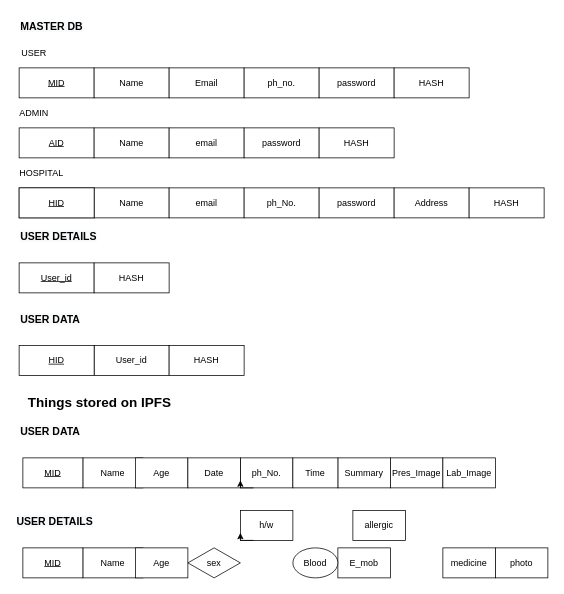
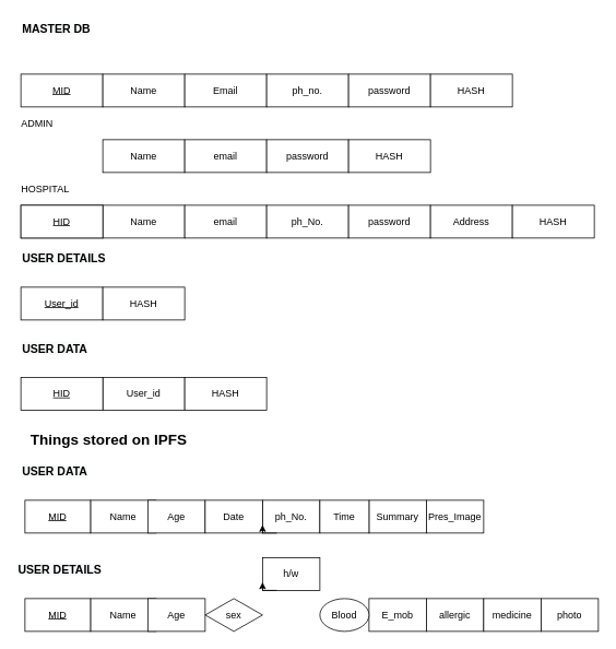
  <mxCell id="0" />
  <mxCell id="1" parent="0" />
  <mxCell id="2" value="&lt;u&gt;MID&lt;/u&gt;" style="whiteSpace=wrap;html=1;align=center;" parent="1" vertex="1"><mxGeometry x="25" y="90" width="100" height="40" as="geometry" /></mxCell>
  <mxCell id="3" value="Name" style="whiteSpace=wrap;html=1;align=center;" parent="1" vertex="1"><mxGeometry x="125" y="90" width="100" height="40" as="geometry" /></mxCell>
  <mxCell id="4" value="Email" style="whiteSpace=wrap;html=1;align=center;" parent="1" vertex="1"><mxGeometry x="225" y="90" width="100" height="40" as="geometry" /></mxCell>
  <mxCell id="5" value="ph_no." style="whiteSpace=wrap;html=1;align=center;" parent="1" vertex="1"><mxGeometry x="325" y="90" width="100" height="40" as="geometry" /></mxCell>
  <mxCell id="6" value="password" style="whiteSpace=wrap;html=1;align=center;" parent="1" vertex="1"><mxGeometry x="425" y="90" width="100" height="40" as="geometry" /></mxCell>
- <mxCell id="7" value="&lt;u&gt;AID&lt;/u&gt;" style="whiteSpace=wrap;html=1;align=center;" parent="1" vertex="1"><mxGeometry x="25" y="170" width="100" height="40" as="geometry" /></mxCell>
  <mxCell id="8" value="Name" style="whiteSpace=wrap;html=1;align=center;" parent="1" vertex="1"><mxGeometry x="125" y="170" width="100" height="40" as="geometry" /></mxCell>
  <mxCell id="9" value="email" style="whiteSpace=wrap;html=1;align=center;" parent="1" vertex="1"><mxGeometry x="225" y="170" width="100" height="40" as="geometry" /></mxCell>
  <mxCell id="10" value="password" style="whiteSpace=wrap;html=1;align=center;" parent="1" vertex="1"><mxGeometry x="325" y="170" width="100" height="40" as="geometry" /></mxCell>
  <mxCell id="11" value="HASH" style="whiteSpace=wrap;html=1;align=center;" parent="1" vertex="1"><mxGeometry x="425" y="170" width="100" height="40" as="geometry" /></mxCell>
  <mxCell id="12" value="&lt;u&gt;HID&lt;/u&gt;" style="whiteSpace=wrap;html=1;align=center;" parent="1" vertex="1"><mxGeometry x="25" y="250" width="100" height="40" as="geometry" /></mxCell>
  <mxCell id="13" value="Name" style="whiteSpace=wrap;html=1;align=center;" parent="1" vertex="1"><mxGeometry x="125" y="250" width="100" height="40" as="geometry" /></mxCell>
  <mxCell id="14" value="email" style="whiteSpace=wrap;html=1;align=center;" parent="1" vertex="1"><mxGeometry x="225" y="250" width="100" height="40" as="geometry" /></mxCell>
  <mxCell id="15" value="ph_No." style="whiteSpace=wrap;html=1;align=center;" parent="1" vertex="1"><mxGeometry x="325" y="250" width="100" height="40" as="geometry" /></mxCell>
  <mxCell id="16" value="password" style="whiteSpace=wrap;html=1;align=center;" parent="1" vertex="1"><mxGeometry x="425" y="250" width="100" height="40" as="geometry" /></mxCell>
- <mxCell id="17" value="USER" style="text;html=1;strokeColor=none;fillColor=none;align=center;verticalAlign=middle;whiteSpace=wrap;rounded=0;" parent="1" vertex="1"><mxGeometry x="25" y="60" width="40" height="20" as="geometry" /></mxCell>
  <mxCell id="18" value="ADMIN" style="text;html=1;strokeColor=none;fillColor=none;align=center;verticalAlign=middle;whiteSpace=wrap;rounded=0;" parent="1" vertex="1"><mxGeometry x="25" y="140" width="40" height="20" as="geometry" /></mxCell>
  <mxCell id="19" value="HOSPITAL" style="text;html=1;strokeColor=none;fillColor=none;align=center;verticalAlign=middle;whiteSpace=wrap;rounded=0;" parent="1" vertex="1"><mxGeometry x="35" y="220" width="40" height="20" as="geometry" /></mxCell>
  <mxCell id="20" value="&lt;span style=&quot;color: rgb(0 , 0 , 0) ; font-family: &amp;#34;helvetica&amp;#34; ; font-style: normal ; letter-spacing: normal ; text-align: center ; text-indent: 0px ; text-transform: none ; word-spacing: 0px ; background-color: rgb(248 , 249 , 250) ; display: inline ; float: none&quot;&gt;&lt;font style=&quot;font-size: 14px&quot;&gt;&lt;b&gt;MASTER DB&lt;/b&gt;&lt;/font&gt;&lt;/span&gt;" style="text;whiteSpace=wrap;html=1;" vertex="1" parent="1"><mxGeometry x="25" y="20" width="110" height="30" as="geometry" /></mxCell>
  <mxCell id="21" value="HASH" style="whiteSpace=wrap;html=1;align=center;" vertex="1" parent="1"><mxGeometry x="525" y="90" width="100" height="40" as="geometry" /></mxCell>
  <mxCell id="22" value="Address" style="whiteSpace=wrap;html=1;align=center;" vertex="1" parent="1"><mxGeometry x="525" y="250" width="100" height="40" as="geometry" /></mxCell>
  <mxCell id="23" value="HASH" style="whiteSpace=wrap;html=1;align=center;" vertex="1" parent="1"><mxGeometry x="625" y="250" width="100" height="40" as="geometry" /></mxCell>
  <mxCell id="24" value="&lt;b style=&quot;color: rgb(0 , 0 , 0) ; font-family: &amp;#34;helvetica&amp;#34; ; font-size: 14px ; font-style: normal ; letter-spacing: normal ; text-align: center ; text-indent: 0px ; text-transform: none ; word-spacing: 0px ; background-color: rgb(248 , 249 , 250)&quot;&gt;USER DETAILS&lt;/b&gt;" style="text;whiteSpace=wrap;html=1;" vertex="1" parent="1"><mxGeometry x="25" y="300" width="110" height="30" as="geometry" /></mxCell>
  <mxCell id="25" value="&lt;u&gt;User_id&lt;/u&gt;" style="whiteSpace=wrap;html=1;align=center;" vertex="1" parent="1"><mxGeometry x="25" y="350" width="100" height="40" as="geometry" /></mxCell>
  <mxCell id="26" value="HASH" style="whiteSpace=wrap;html=1;align=center;" vertex="1" parent="1"><mxGeometry x="125" y="350" width="100" height="40" as="geometry" /></mxCell>
  <mxCell id="27" value="&lt;u&gt;HID&lt;/u&gt;" style="whiteSpace=wrap;html=1;align=center;" vertex="1" parent="1"><mxGeometry x="25" y="250" width="100" height="40" as="geometry" /></mxCell>
  <mxCell id="28" value="User_id" style="whiteSpace=wrap;html=1;align=center;" vertex="1" parent="1"><mxGeometry x="125" y="460" width="100" height="40" as="geometry" /></mxCell>
  <mxCell id="29" value="HASH" style="whiteSpace=wrap;html=1;align=center;" vertex="1" parent="1"><mxGeometry x="225" y="460" width="100" height="40" as="geometry" /></mxCell>
  <mxCell id="30" value="&lt;u&gt;HID&lt;/u&gt;" style="whiteSpace=wrap;html=1;align=center;" vertex="1" parent="1"><mxGeometry x="25" y="460" width="100" height="40" as="geometry" /></mxCell>
  <mxCell id="31" value="&lt;b style=&quot;color: rgb(0 , 0 , 0) ; font-family: &amp;#34;helvetica&amp;#34; ; font-size: 14px ; font-style: normal ; letter-spacing: normal ; text-align: center ; text-indent: 0px ; text-transform: none ; word-spacing: 0px ; background-color: rgb(248 , 249 , 250)&quot;&gt;USER DATA&lt;/b&gt;" style="text;whiteSpace=wrap;html=1;" vertex="1" parent="1"><mxGeometry x="25" y="410" width="110" height="30" as="geometry" /></mxCell>
  <mxCell id="32" value="&lt;div style=&quot;text-align: center&quot;&gt;&lt;font face=&quot;helvetica&quot; style=&quot;font-size: 18px&quot;&gt;&lt;b&gt;Things stored on IPFS&lt;/b&gt;&lt;/font&gt;&lt;/div&gt;" style="text;whiteSpace=wrap;html=1;" vertex="1" parent="1"><mxGeometry x="35" y="520" width="200" height="30" as="geometry" /></mxCell>
  <mxCell id="33" value="Name" style="whiteSpace=wrap;html=1;align=center;" vertex="1" parent="1"><mxGeometry x="110" y="610" width="80" height="40" as="geometry" /></mxCell>
  <mxCell id="34" value="ph_No." style="whiteSpace=wrap;html=1;align=center;" vertex="1" parent="1"><mxGeometry x="320" y="610" width="70" height="40" as="geometry" /></mxCell>
  <mxCell id="35" value="Summary" style="whiteSpace=wrap;html=1;align=center;" vertex="1" parent="1"><mxGeometry x="450" y="610" width="70" height="40" as="geometry" /></mxCell>
  <mxCell id="36" value="Pres_Image" style="whiteSpace=wrap;html=1;align=center;" vertex="1" parent="1"><mxGeometry x="520" y="610" width="70" height="40" as="geometry" /></mxCell>
  <mxCell id="37" value="&lt;b style=&quot;color: rgb(0, 0, 0); font-style: normal; letter-spacing: normal; text-indent: 0px; text-transform: none; word-spacing: 0px; font-family: helvetica; font-size: 14px; text-align: center; background-color: rgb(248, 249, 250);&quot;&gt;USER DATA&lt;/b&gt;" style="text;whiteSpace=wrap;html=1;" vertex="1" parent="1"><mxGeometry x="25" y="560" width="110" height="30" as="geometry" /></mxCell>
  <mxCell id="38" value="&lt;u&gt;MID&lt;/u&gt;" style="whiteSpace=wrap;html=1;align=center;" vertex="1" parent="1"><mxGeometry x="30" y="610" width="80" height="40" as="geometry" /></mxCell>
  <mxCell id="39" value="Age" style="whiteSpace=wrap;html=1;align=center;" vertex="1" parent="1"><mxGeometry x="180" y="610" width="70" height="40" as="geometry" /></mxCell>
  <mxCell id="40" value="Date" style="whiteSpace=wrap;html=1;align=center;" vertex="1" parent="1"><mxGeometry x="250" y="610" width="70" height="40" as="geometry" /></mxCell>
  <mxCell id="41" value="Time" style="whiteSpace=wrap;html=1;align=center;" vertex="1" parent="1"><mxGeometry x="390" y="610" width="60" height="40" as="geometry" /></mxCell>
- <mxCell id="42" value="Lab_Image" style="whiteSpace=wrap;html=1;align=center;" vertex="1" parent="1"><mxGeometry x="590" y="610" width="70" height="40" as="geometry" /></mxCell>
  <mxCell id="43" style="edgeStyle=orthogonalEdgeStyle;rounded=0;orthogonalLoop=1;jettySize=auto;html=1;exitX=0.25;exitY=1;exitDx=0;exitDy=0;entryX=0;entryY=0.75;entryDx=0;entryDy=0;" edge="1" parent="1" source="34" target="34"><mxGeometry relative="1" as="geometry" /></mxCell>
  <mxCell id="44" value="Name" style="whiteSpace=wrap;html=1;align=center;" vertex="1" parent="1"><mxGeometry x="110" y="730" width="80" height="40" as="geometry" /></mxCell>
  <mxCell id="45" value="h/w" style="whiteSpace=wrap;html=1;align=center;" vertex="1" parent="1"><mxGeometry x="320" y="680" width="70" height="40" as="geometry" /></mxCell>
  <mxCell id="46" value="E_mob" style="whiteSpace=wrap;html=1;align=center;" vertex="1" parent="1"><mxGeometry x="450" y="730" width="70" height="40" as="geometry" /></mxCell>
- <mxCell id="47" value="allergic" style="whiteSpace=wrap;html=1;align=center;" vertex="1" parent="1"><mxGeometry x="470" y="680" width="70" height="40" as="geometry" /></mxCell>
+ <mxCell id="47" value="allergic" style="whiteSpace=wrap;html=1;align=center;" vertex="1" parent="1"><mxGeometry x="520" y="730" width="70" height="40" as="geometry" /></mxCell>
  <mxCell id="48" value="&lt;u&gt;MID&lt;/u&gt;" style="whiteSpace=wrap;html=1;align=center;" vertex="1" parent="1"><mxGeometry x="30" y="730" width="80" height="40" as="geometry" /></mxCell>
  <mxCell id="49" value="Age" style="whiteSpace=wrap;html=1;align=center;" vertex="1" parent="1"><mxGeometry x="180" y="730" width="70" height="40" as="geometry" /></mxCell>
  <mxCell id="50" value="sex" style="rhombus;whiteSpace=wrap;html=1;align=center;" vertex="1" parent="1"><mxGeometry x="250" y="730" width="70" height="40" as="geometry" /></mxCell>
  <mxCell id="51" value="Blood" style="ellipse;whiteSpace=wrap;html=1;align=center;" vertex="1" parent="1"><mxGeometry x="390" y="730" width="60" height="40" as="geometry" /></mxCell>
  <mxCell id="52" value="medicine" style="whiteSpace=wrap;html=1;align=center;" vertex="1" parent="1"><mxGeometry x="590" y="730" width="70" height="40" as="geometry" /></mxCell>
  <mxCell id="53" style="edgeStyle=orthogonalEdgeStyle;rounded=0;orthogonalLoop=1;jettySize=auto;html=1;exitX=0.25;exitY=1;exitDx=0;exitDy=0;entryX=0;entryY=0.75;entryDx=0;entryDy=0;" edge="1" parent="1" source="45" target="45"><mxGeometry relative="1" as="geometry" /></mxCell>
  <mxCell id="54" value="photo" style="whiteSpace=wrap;html=1;align=center;" vertex="1" parent="1"><mxGeometry x="660" y="730" width="70" height="40" as="geometry" /></mxCell>
  <mxCell id="55" value="&lt;b style=&quot;color: rgb(0 , 0 , 0) ; font-style: normal ; letter-spacing: normal ; text-indent: 0px ; text-transform: none ; word-spacing: 0px ; font-family: &amp;#34;helvetica&amp;#34; ; font-size: 14px ; text-align: center ; background-color: rgb(248 , 249 , 250)&quot;&gt;USER DETAILS&lt;/b&gt;" style="text;whiteSpace=wrap;html=1;" vertex="1" parent="1"><mxGeometry x="20" y="680" width="110" height="30" as="geometry" /></mxCell>
